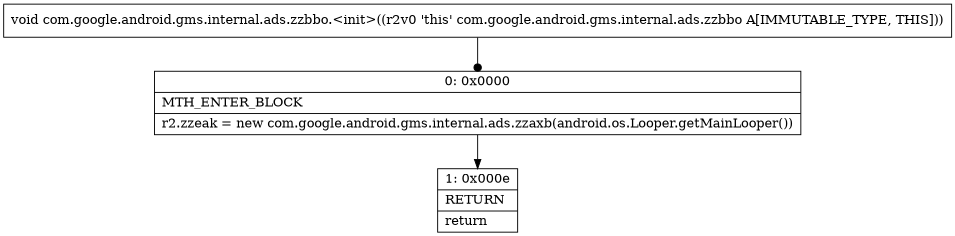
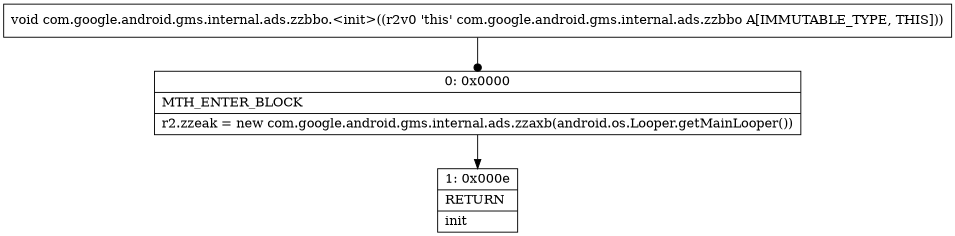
  digraph {
    node [shape=record]
    n1 [label="{0\:\ 0x0000|MTH_ENTER_BLOCK\l|r2.zzeak = new com.google.android.gms.internal.ads.zzaxb(android.os.Looper.getMainLooper())\l}"]
-   n2 [label="{1\:\ 0x000e|RETURN\l|return\l}"]
+   n2 [label="{1\:\ 0x000e|RETURN\l|init\l}"]
    n3 [label="{void com.google.android.gms.internal.ads.zzbbo.\<init\>((r2v0 'this' com.google.android.gms.internal.ads.zzbbo A[IMMUTABLE_TYPE, THIS])) }"]
    n1 -> n2 [arrowhead=normal]
    n3 -> n1 [arrowhead=dot]
  }
